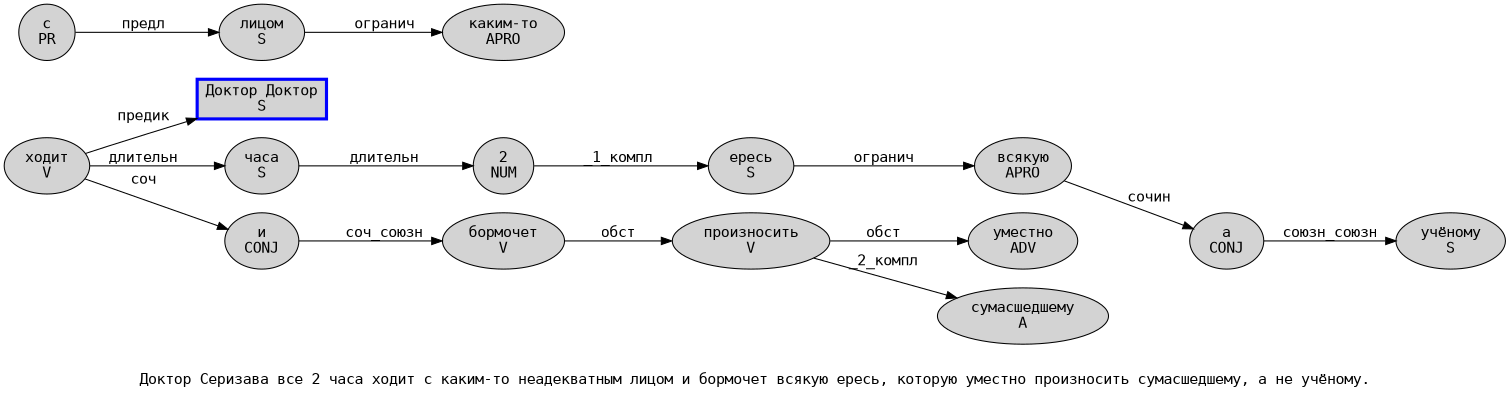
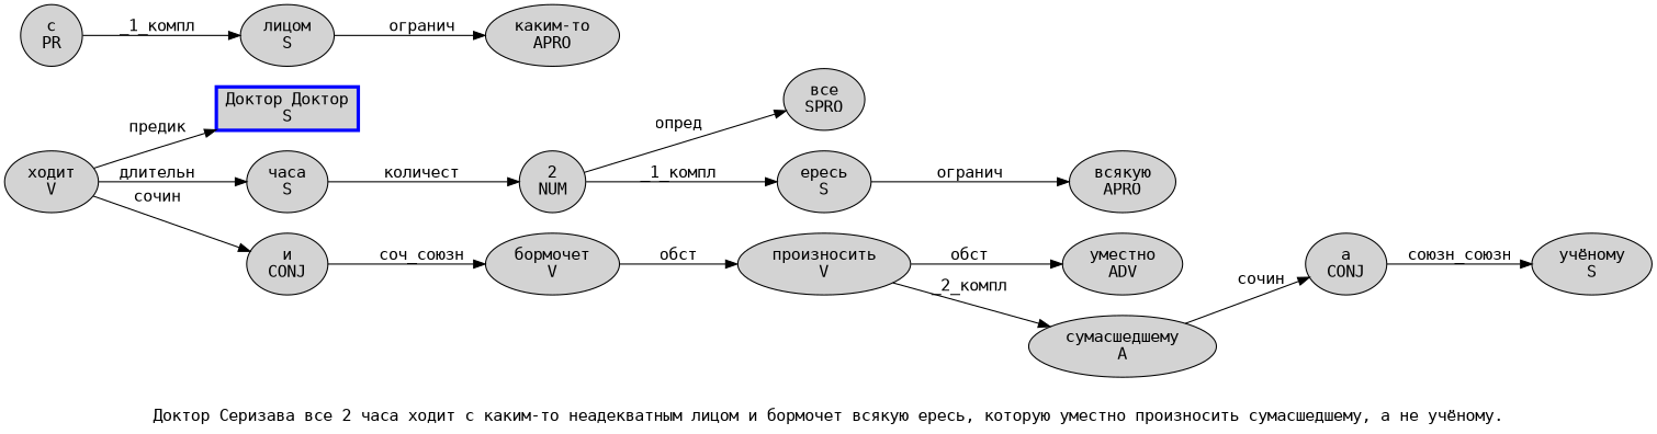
  digraph {
    fontname="DejaVu Sans Mono"
    label="Доктор Серизава все 2 часа ходит с каким-то неадекватным лицом и бормочет всякую ересь, которую уместно произносить сумасшедшему, а не учёному."
    rankdir=LR
    node [fillcolor=lightgray fontname="DejaVu Sans Mono" penwidth=1 shape=ellipse style=filled]
    edge [fontname="DejaVu Sans Mono"]
    n1 [color=blue label="Доктор Доктор\nS" penwidth=3 shape=box]
+   n2 [label="все\nSPRO"]
    n3 [label="2\nNUM"]
    n4 [label="ересь\nS"]
    n5 [label="часа\nS"]
    n6 [label="ходит\nV"]
    n7 [label="и\nCONJ"]
    n8 [label="с\nPR"]
    n9 [label="лицом\nS"]
    n10 [label="бормочет\nV"]
    n11 [label="каким-то\nAPRO"]
    n12 [label="произносить\nV"]
    n13 [label="всякую\nAPRO"]
    n14 [label="уместно\nADV"]
    n15 [label="сумасшедшему\nA"]
    n16 [label="а\nCONJ"]
    n17 [label="учёному\nS"]
+   n3 -> n2 [label="опред"]
    n3 -> n4 [label="_1_компл"]
    n4 -> n13 [label="огранич"]
-   n5 -> n3 [label="длительн"]
+   n5 -> n3 [label="количест"]
    n6 -> n1 [label="предик"]
    n6 -> n5 [label="длительн"]
-   n6 -> n7 [label="соч"]
+   n6 -> n7 [label="сочин"]
    n7 -> n10 [label="соч_союзн"]
-   n8 -> n9 [label="предл"]
+   n8 -> n9 [label="_1_компл"]
    n9 -> n11 [label="огранич"]
    n10 -> n12 [label="обст"]
    n12 -> n14 [label="обст"]
    n12 -> n15 [label="_2_компл"]
-   n13 -> n16 [label="сочин"]
+   n15 -> n16 [label="сочин"]
    n16 -> n17 [label="союзн_союзн"]
  }
